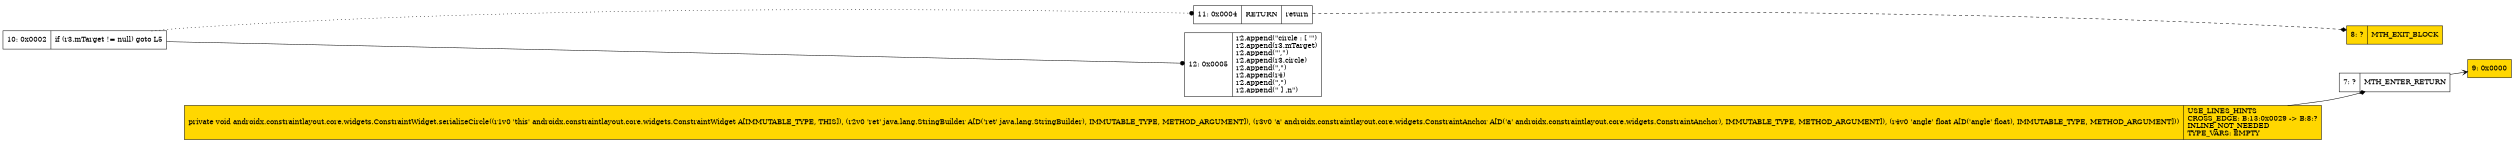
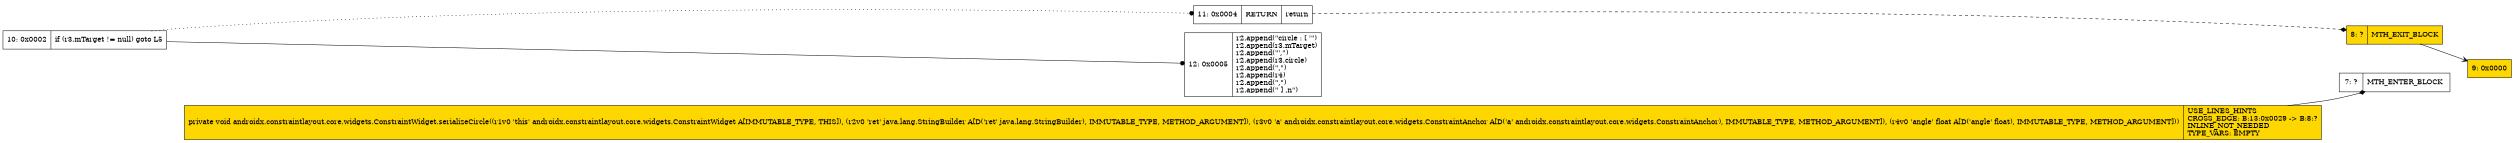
  digraph {
    rankdir=LR
    node [fillcolor=white shape=record style=filled]
    edge [arrowhead=dot style=solid]
-   n1 [label="{7\:\ ?|MTH_ENTER_RETURN\l}"]
+   n1 [label="{7\:\ ?|MTH_ENTER_BLOCK\l}"]
    n2 [fillcolor=gold label="{9\:\ 0x0000}"]
    n3 [label="{10\:\ 0x0002|if (r3.mTarget != null) goto L5\l}"]
    n4 [label="{11\:\ 0x0004|RETURN\l|return\l}"]
    n5 [label="{12\:\ 0x0005|r2.append(\"circle : [ '\")\lr2.append(r3.mTarget)\lr2.append(\"',\")\lr2.append(r3.circle)\lr2.append(\",\")\lr2.append(r4)\lr2.append(\",\")\lr2.append(\" ] ,n\")\l}"]
    n6 [fillcolor=gold label="{8\:\ ?|MTH_EXIT_BLOCK\l}"]
    n7 [fillcolor=gold label="{private void androidx.constraintlayout.core.widgets.ConstraintWidget.serializeCircle((r1v0 'this' androidx.constraintlayout.core.widgets.ConstraintWidget A[IMMUTABLE_TYPE, THIS]), (r2v0 'ret' java.lang.StringBuilder A[D('ret' java.lang.StringBuilder), IMMUTABLE_TYPE, METHOD_ARGUMENT]), (r3v0 'a' androidx.constraintlayout.core.widgets.ConstraintAnchor A[D('a' androidx.constraintlayout.core.widgets.ConstraintAnchor), IMMUTABLE_TYPE, METHOD_ARGUMENT]), (r4v0 'angle' float A[D('angle' float), IMMUTABLE_TYPE, METHOD_ARGUMENT]))  | USE_LINES_HINTS\lCROSS_EDGE: B:13:0x0029 \-\> B:8:?\lINLINE_NOT_NEEDED\lTYPE_VARS: EMPTY\l}"]
-   n1 -> n2 [arrowhead=vee]
+   n6 -> n2 [arrowhead=vee]
    n3 -> n4 [style=dotted]
    n3 -> n5
    n4 -> n6 [arrowhead=diamond style=dashed]
    n7 -> n1 [arrowhead=diamond]
  }
